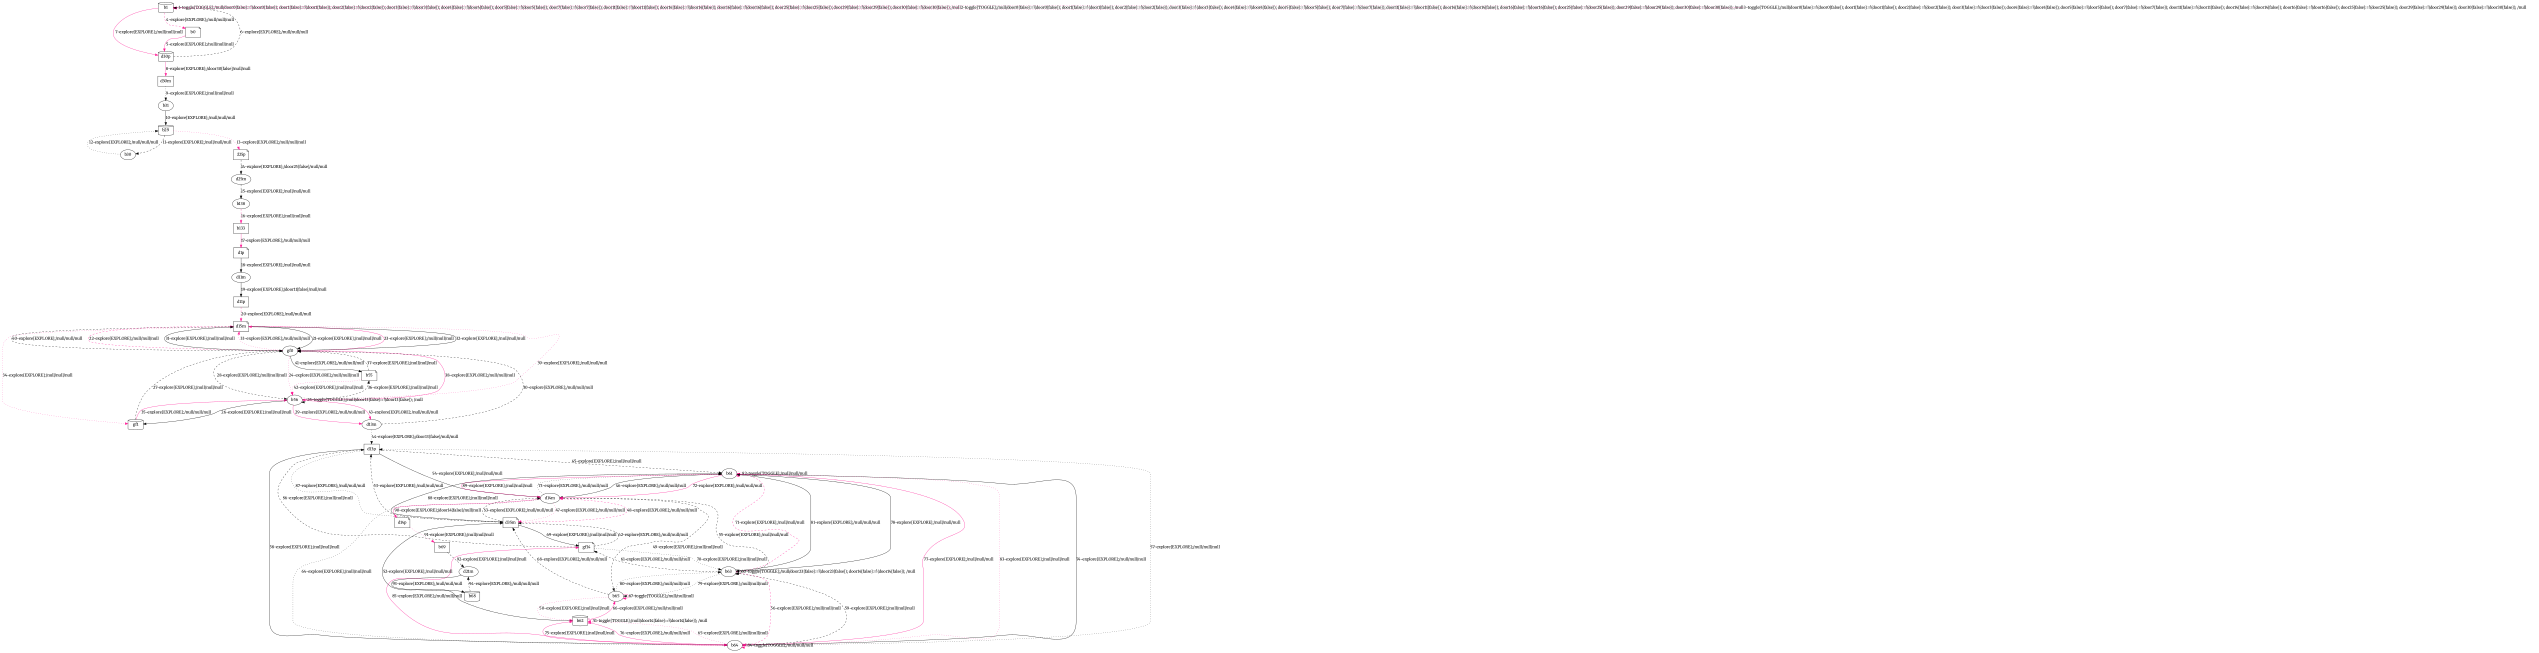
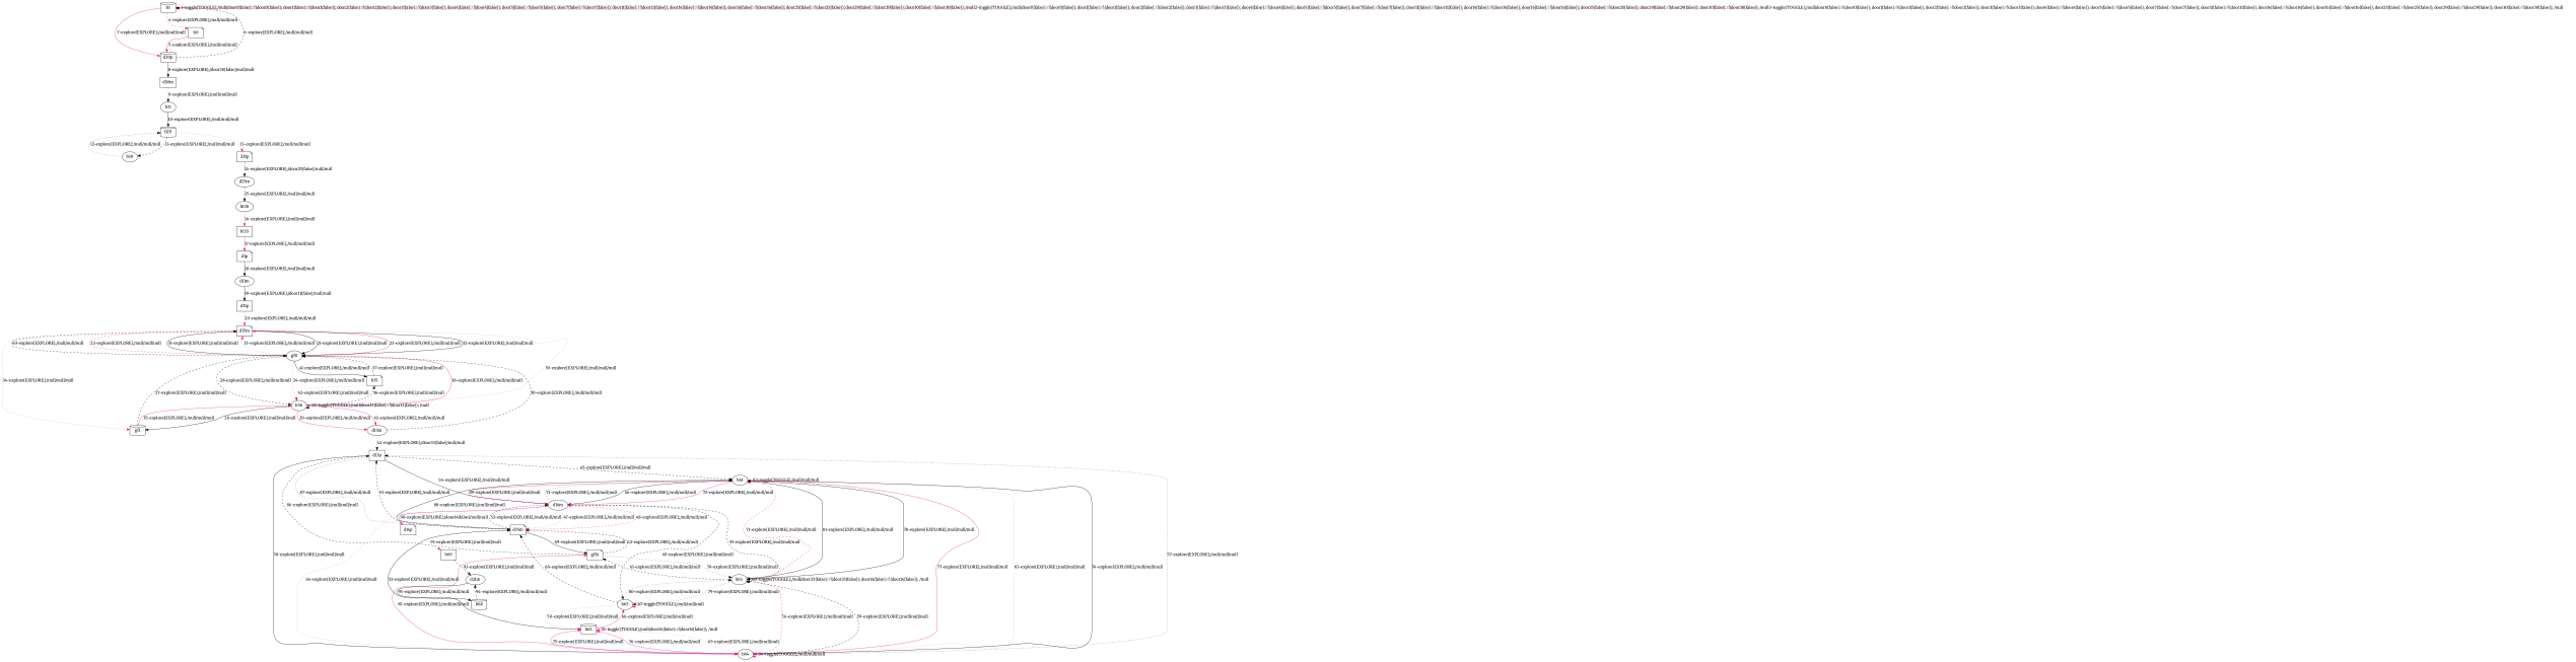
  digraph {
    fontname=Merriweather
    node [fontname=Merriweather shape=ellipse]
    edge [color=black fontname=Merriweather style=solid]
    b1 [shape=cylinder]
    b0 [shape=note]
    d30p [shape=cylinder]
    d30m [shape=box]
    b31
    b29 [shape=cylinder]
    b30
    d25p [shape=note]
    d25m
    b138
    n11 [label=b133 shape=box]
    d1p [shape=note]
    d11m
    d11p [shape=box]
    d15m [shape=note]
    gf0
    gf1 [shape=cylinder]
    b56
    b55 [shape=note]
    d13m
    d13p [shape=box]
    b61
    d14m
    d35m [shape=note]
    b64
    b63
    b65
    d14p [shape=note]
    gf14 [shape=note]
    b62 [shape=cylinder]
    b69 [shape=box]
    d21m
    b68 [shape=cylinder]
    b1 -> b1 [color=deeppink label="1-toggle[TOGGLE];/null/door0[false]:=!(door0[false]); door1[false]:=!(door1[false]); door2[false]:=!(door2[false]); door3[false]:=!(door3[false]); door4[false]:=!(door4[false]); door5[false]:=!(door5[false]); door7[false]:=!(door7[false]); door11[false]:=!(door11[false]); door14[false]:=!(door14[false]); door16[false]:=!(door16[false]); door25[false]:=!(door25[false]); door29[false]:=!(door29[false]); door30[false]:=!(door30[false]); /null" style=dotted]
    b1 -> b1 [color=deeppink label="2-toggle[TOGGLE];/null/door0[false]:=!(door0[false]); door1[false]:=!(door1[false]); door2[false]:=!(door2[false]); door3[false]:=!(door3[false]); door4[false]:=!(door4[false]); door5[false]:=!(door5[false]); door7[false]:=!(door7[false]); door11[false]:=!(door11[false]); door14[false]:=!(door14[false]); door16[false]:=!(door16[false]); door25[false]:=!(door25[false]); door29[false]:=!(door29[false]); door30[false]:=!(door30[false]); /null" style=dotted]
    b1 -> b1 [color=deeppink label="3-toggle[TOGGLE];/null/door0[false]:=!(door0[false]); door1[false]:=!(door1[false]); door2[false]:=!(door2[false]); door3[false]:=!(door3[false]); door4[false]:=!(door4[false]); door5[false]:=!(door5[false]); door7[false]:=!(door7[false]); door11[false]:=!(door11[false]); door14[false]:=!(door14[false]); door16[false]:=!(door16[false]); door25[false]:=!(door25[false]); door29[false]:=!(door29[false]); door30[false]:=!(door30[false]); /null" style=dotted]
    b1 -> b0 [color=deeppink label="4-explore[EXPLORE];/null/null/null" style=dashed]
    b1 -> d30p [color=deeppink label="7-explore[EXPLORE];/null/null/null"]
    b0 -> d30p [color=deeppink label="5-explore[EXPLORE];/null/null/null"]
    d30p -> b1 [label="6-explore[EXPLORE];/null/null/null" style=dashed]
-   d30p -> d30m [color=deeppink label="8-explore[EXPLORE];/door30[false]/null/null"]
+   d30p -> d30m [label="8-explore[EXPLORE];/door30[false]/null/null"]
    d30m -> b31 [label="9-explore[EXPLORE];/null/null/null" style=dotted]
    b31 -> b29 [label="10-explore[EXPLORE];/null/null/null"]
    b29 -> b30 [label="11-explore[EXPLORE];/null/null/null" style=dashed]
    b29 -> d25p [color=deeppink label="13-explore[EXPLORE];/null/null/null" style=dotted]
    b30 -> b29 [label="12-explore[EXPLORE];/null/null/null" style=dotted]
    d25p -> d25m [label="14-explore[EXPLORE];/door25[false]/null/null" style=dashed]
    d25m -> b138 [label="15-explore[EXPLORE];/null/null/null" style=dashed]
    b138 -> n11 [color=deeppink label="16-explore[EXPLORE];/null/null/null" style=dashed]
    n11 -> d1p [color=deeppink label="17-explore[EXPLORE];/null/null/null"]
    d1p -> d11m [label="18-explore[EXPLORE];/null/null/null"]
    d11m -> d11p [label="19-explore[EXPLORE];/door11[false]/null/null"]
    d11p -> d15m [color=deeppink label="20-explore[EXPLORE];/null/null/null" style=dashed]
    d15m -> gf0 [label="21-explore[EXPLORE];/null/null/null"]
    d15m -> gf0 [color=deeppink label="23-explore[EXPLORE];/null/null/null"]
    d15m -> gf0 [label="32-explore[EXPLORE];/null/null/null"]
    d15m -> gf0 [label="40-explore[EXPLORE];/null/null/null" style=dashed]
    d15m -> gf1 [color=deeppink label="34-explore[EXPLORE];/null/null/null" style=dotted]
    gf0 -> d15m [color=deeppink label="22-explore[EXPLORE];/null/null/null" style=dashed]
    gf0 -> d15m [label="31-explore[EXPLORE];/null/null/null"]
    gf0 -> d15m [color=deeppink label="33-explore[EXPLORE];/null/null/null" style=dotted]
    gf0 -> b56 [color=deeppink label="24-explore[EXPLORE];/null/null/null" style=dotted]
    gf0 -> b56 [label="28-explore[EXPLORE];/null/null/null" style=dashed]
    gf0 -> b56 [color=deeppink label="38-explore[EXPLORE];/null/null/null"]
    gf0 -> b55 [label="41-explore[EXPLORE];/null/null/null"]
    gf1 -> gf0 [label="27-explore[EXPLORE];/null/null/null" style=dashed]
    gf1 -> b56 [color=deeppink label="35-explore[EXPLORE];/null/null/null"]
    b56 -> d15m [color=deeppink label="39-explore[EXPLORE];/null/null/null" style=dotted]
    b56 -> gf1 [label="26-explore[EXPLORE];/null/null/null"]
    b56 -> b56 [label="25-toggle[TOGGLE];/null/door13[false]:=!(door13[false]); /null" style=dotted]
    b56 -> b55 [label="36-explore[EXPLORE];/null/null/null" style=dashed]
    b56 -> d13m [color=deeppink label="29-explore[EXPLORE];/null/null/null"]
    b56 -> d13m [color=deeppink label="43-explore[EXPLORE];/null/null/null"]
    b55 -> gf0 [label="37-explore[EXPLORE];/null/null/null" style=dashed]
    b55 -> b56 [color=deeppink label="42-explore[EXPLORE];/null/null/null" style=dotted]
    d13m -> gf0 [label="30-explore[EXPLORE];/null/null/null" style=dashed]
    d13m -> d13p [label="44-explore[EXPLORE];/door13[false]/null/null" style=dotted]
    d13p -> b61 [label="45-explore[EXPLORE];/null/null/null" style=dashed]
    d13p -> d14m [label="54-explore[EXPLORE];/null/null/null"]
    d13p -> d35m [label="87-explore[EXPLORE];/null/null/null" style=dotted]
    d13p -> b64 [label="58-explore[EXPLORE];/null/null/null"]
    b61 -> b61 [color=deeppink label="82-toggle[TOGGLE];/null/null/null" style=dotted]
    b61 -> d14m [label="46-explore[EXPLORE];/null/null/null"]
    b61 -> d14m [color=deeppink label="72-explore[EXPLORE];/null/null/null"]
    b61 -> d14m [color=deeppink label="89-explore[EXPLORE];/null/null/null"]
    b61 -> b64 [label="74-explore[EXPLORE];/null/null/null"]
    b61 -> b64 [color=deeppink label="83-explore[EXPLORE];/null/null/null" style=dotted]
    b61 -> b63 [label="78-explore[EXPLORE];/null/null/null"]
    d14m -> b61 [label="73-explore[EXPLORE];/null/null/null" style=dotted]
    d14m -> d35m [color=deeppink label="47-explore[EXPLORE];/null/null/null" style=dotted]
-   d14m -> b64 [label="64-explore[EXPLORE];/null/null/null" style=dotted]
+   d14m -> b64 [color=deeppink label="64-explore[EXPLORE];/null/null/null" style=dotted]
    d14m -> b63 [label="55-explore[EXPLORE];/null/null/null" style=dashed]
    d14m -> b65 [label="49-explore[EXPLORE];/null/null/null" style=dashed]
    d14m -> d14p [color=deeppink label="90-explore[EXPLORE];/door14[false]/null/null"]
    d35m -> d13p [label="53-explore[EXPLORE];/null/null/null" style=dashed]
    d35m -> b61 [label="88-explore[EXPLORE];/null/null/null"]
    d35m -> d14m [color=deeppink label="48-explore[EXPLORE];/null/null/null" style=dashed]
    d35m -> d14m [label="63-explore[EXPLORE];/null/null/null" style=dashed]
    d35m -> gf14 [label="69-explore[EXPLORE];/null/null/null"]
    b64 -> d13p [label="57-explore[EXPLORE];/null/null/null" style=dotted]
    b64 -> b61 [color=deeppink label="77-explore[EXPLORE];/null/null/null"]
    b64 -> b64 [color=deeppink label="84-toggle[TOGGLE];/null/null/null" style=dashed]
    b64 -> b63 [label="59-explore[EXPLORE];/null/null/null" style=dashed]
    b64 -> gf14 [color=deeppink label="85-explore[EXPLORE];/null/null/null"]
    b64 -> b62 [color=deeppink label="65-explore[EXPLORE];/null/null/null" style=dotted]
    b64 -> b62 [color=deeppink label="75-explore[EXPLORE];/null/null/null"]
    b63 -> b61 [color=deeppink label="71-explore[EXPLORE];/null/null/null" style=dashed]
    b63 -> b61 [label="81-explore[EXPLORE];/null/null/null"]
    b63 -> b64 [color=deeppink label="56-explore[EXPLORE];/null/null/null" style=dashed]
    b63 -> b63 [label="60-toggle[TOGGLE];/null/door23[false]:=!(door23[false]); door14[false]:=!(door14[false]); /null"]
    b63 -> b65 [label="79-explore[EXPLORE];/null/null/null" style=dotted]
    b63 -> gf14 [label="61-explore[EXPLORE];/null/null/null" style=dashed]
    b65 -> d35m [label="68-explore[EXPLORE];/null/null/null" style=dashed]
    b65 -> b63 [label="80-explore[EXPLORE];/null/null/null" style=dotted]
    b65 -> b65 [color=deeppink label="67-toggle[TOGGLE];/null/null/null"]
    b65 -> b62 [color=deeppink label="50-explore[EXPLORE];/null/null/null" style=dotted]
    d14p -> b69 [color=deeppink label="91-explore[EXPLORE];/null/null/null" style=dotted]
    gf14 -> d13p [label="86-explore[EXPLORE];/null/null/null" style=dashed]
    gf14 -> d35m [label="62-explore[EXPLORE];/null/null/null" style=dashed]
    gf14 -> b63 [label="70-explore[EXPLORE];/null/null/null" style=dotted]
    b62 -> d35m [label="52-explore[EXPLORE];/null/null/null"]
    b62 -> b64 [color=deeppink label="76-explore[EXPLORE];/null/null/null"]
    b62 -> b65 [color=deeppink label="66-explore[EXPLORE];/null/null/null"]
    b62 -> b62 [color=deeppink label="51-toggle[TOGGLE];/null/door14[false]:=!(door14[false]); /null" style=dashed]
    b69 -> d21m [label="92-explore[EXPLORE];/null/null/null" style=dashed]
    d21m -> b68 [label="93-explore[EXPLORE];/null/null/null"]
    b68 -> d21m [label="94-explore[EXPLORE];/null/null/null" style=dashed]
  }
